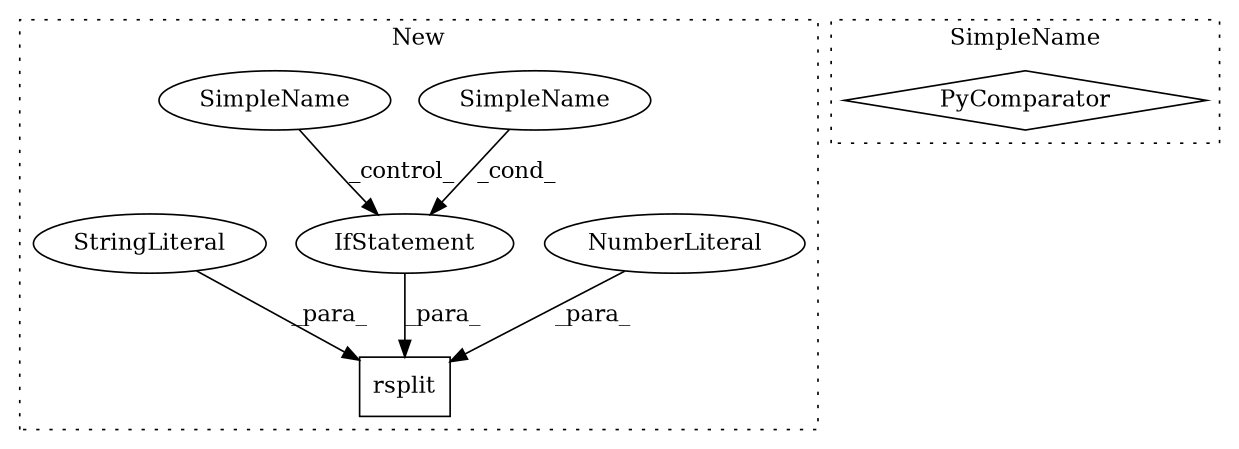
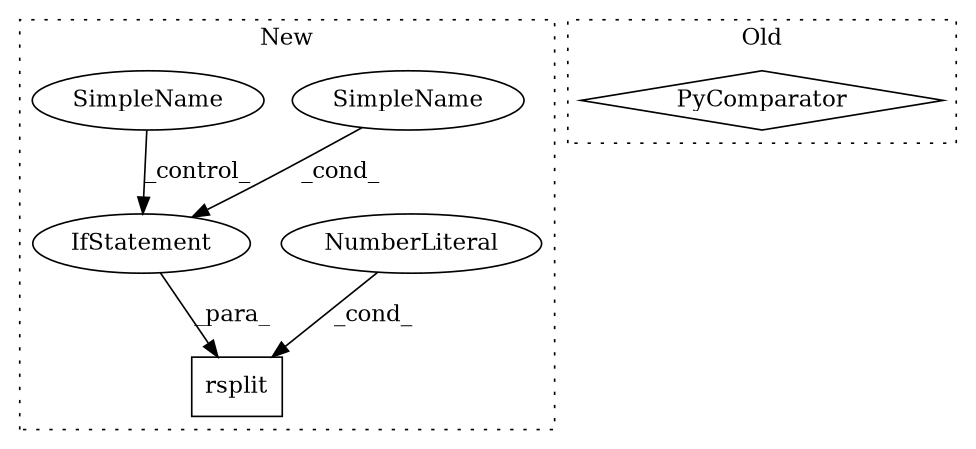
  digraph {
    node [a=42 shape=ellipse]
    n1 [a=32 l="7,1" label=rsplit s="2334,2346" shape=box]
    n2 [a=25 l="4,2" label=IfStatement s="2212,2234"]
    n3 [a=34 l=1 label=NumberLiteral s=2345]
    n4 [label=SimpleName]
    n5 [label=SimpleName]
-   n6 [a=45 l=3 label=StringLiteral s=2341]
    n7 [a=113 l=54 label=PyComparator s=2092 shape=diamond]
    subgraph cluster_1 {
      label=New
      style=dotted
      n1
      n2
      n3
      n4
      n5
-     n6
    }
    subgraph cluster_2 {
-     label=SimpleName
+     label=Old
      style=dotted
      n7
    }
    n2 -> n1 [label=_para_]
-   n3 -> n1 [label=_para_]
+   n3 -> n1 [label=_cond_]
    n4 -> n2 [label=_cond_]
    n5 -> n2 [label=_control_]
-   n6 -> n1 [label=_para_]
  }
